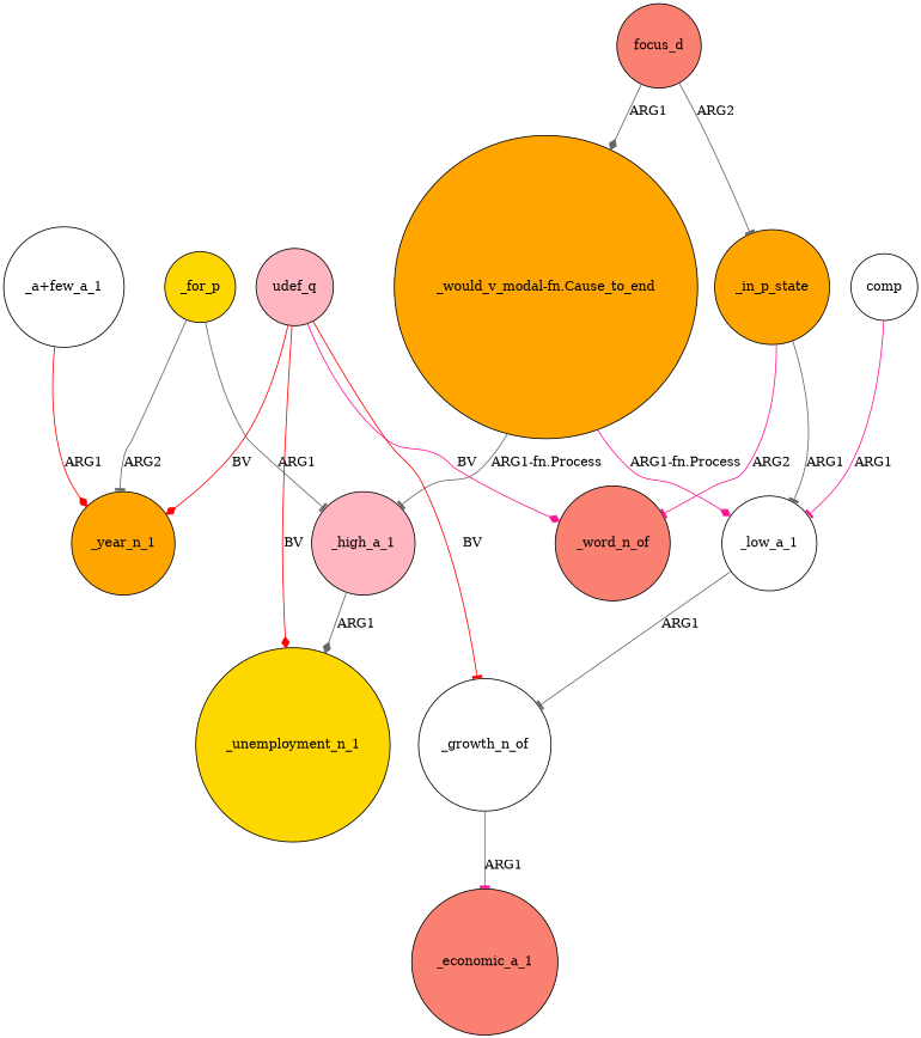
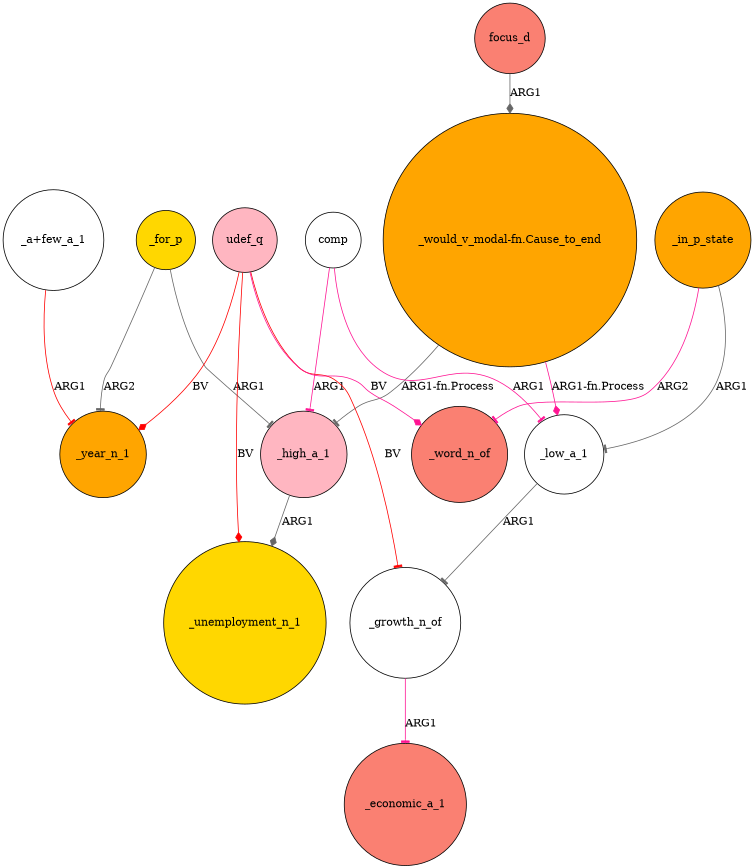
  digraph {
    node [fillcolor=white shape=circle style=filled]
    edge [arrowhead=tee color=gray40]
    _year_n_1 [fillcolor=orange]
    "_a+few_a_1"
    "_would_v_modal-fn.Cause_to_end" [fillcolor=orange]
    _low_a_1
    _high_a_1 [fillcolor=lightpink]
    _growth_n_of
    _unemployment_n_1 [fillcolor=gold]
    _economic_a_1 [fillcolor=salmon]
    focus_d [fillcolor=salmon]
    _in_p_state [fillcolor=orange]
    _word_n_of [fillcolor=salmon]
    comp
    _for_p [fillcolor=gold]
    udef_q [fillcolor=lightpink]
-   "_a+few_a_1" -> _year_n_1 [arrowhead=diamond color=red label=ARG1]
+   "_a+few_a_1" -> _year_n_1 [color=red label=ARG1]
    "_would_v_modal-fn.Cause_to_end" -> _low_a_1 [arrowhead=diamond color=deeppink label="ARG1-fn.Process"]
    "_would_v_modal-fn.Cause_to_end" -> _high_a_1 [label="ARG1-fn.Process"]
    _low_a_1 -> _growth_n_of [label=ARG1]
    _high_a_1 -> _unemployment_n_1 [arrowhead=diamond label=ARG1]
    _growth_n_of -> _economic_a_1 [color=deeppink label=ARG1]
    focus_d -> "_would_v_modal-fn.Cause_to_end" [arrowhead=diamond label=ARG1]
-   focus_d -> _in_p_state [label=ARG2]
    _in_p_state -> _low_a_1 [label=ARG1]
    _in_p_state -> _word_n_of [color=deeppink label=ARG2]
    comp -> _low_a_1 [color=deeppink label=ARG1]
+   comp -> _high_a_1 [color=deeppink label=ARG1]
    _for_p -> _year_n_1 [label=ARG2]
    _for_p -> _high_a_1 [label=ARG1]
    udef_q -> _year_n_1 [arrowhead=diamond color=red label=BV]
    udef_q -> _growth_n_of [color=red label=BV]
    udef_q -> _unemployment_n_1 [arrowhead=diamond color=red label=BV]
    udef_q -> _word_n_of [arrowhead=diamond color=deeppink label=BV]
  }
